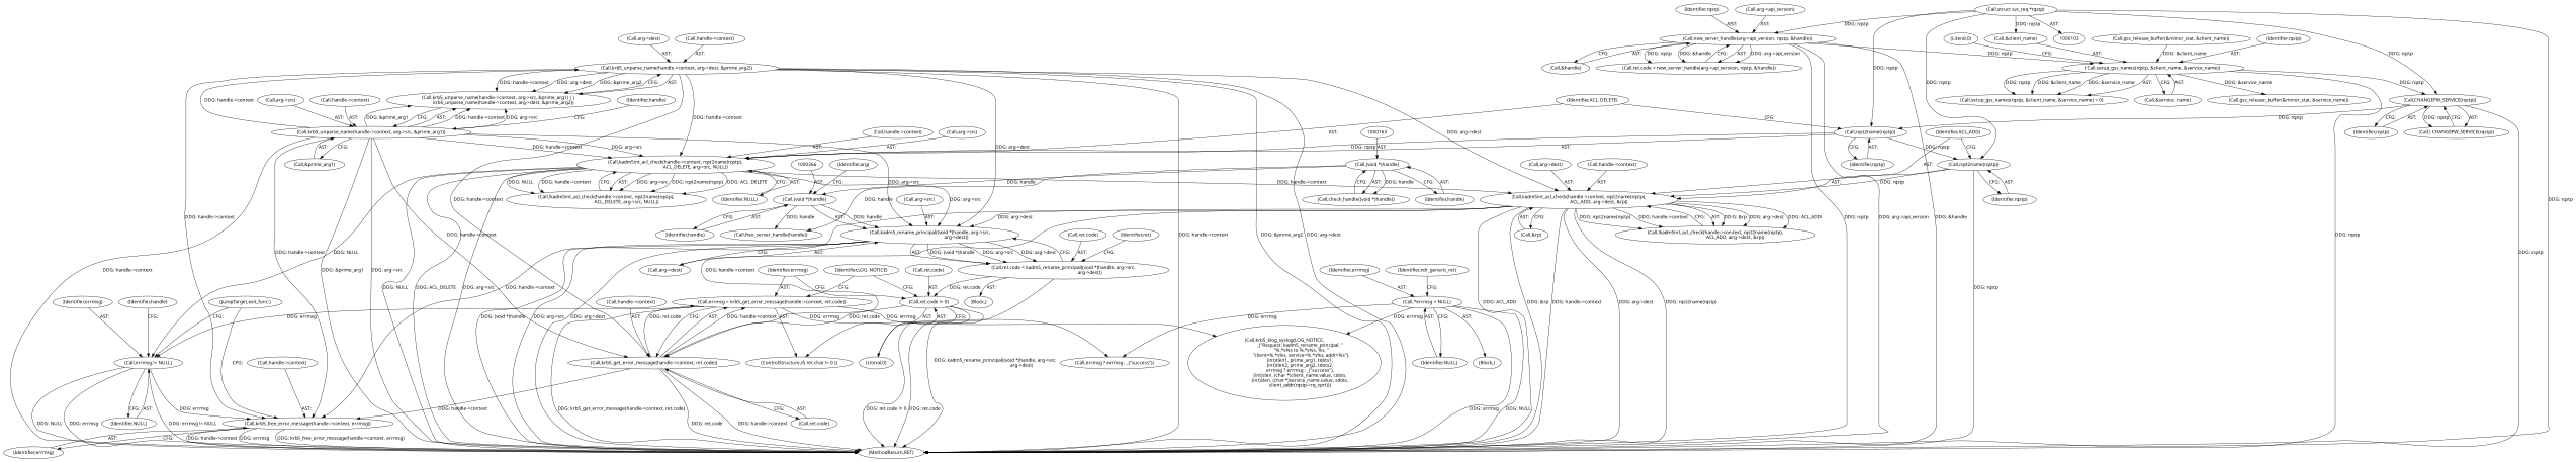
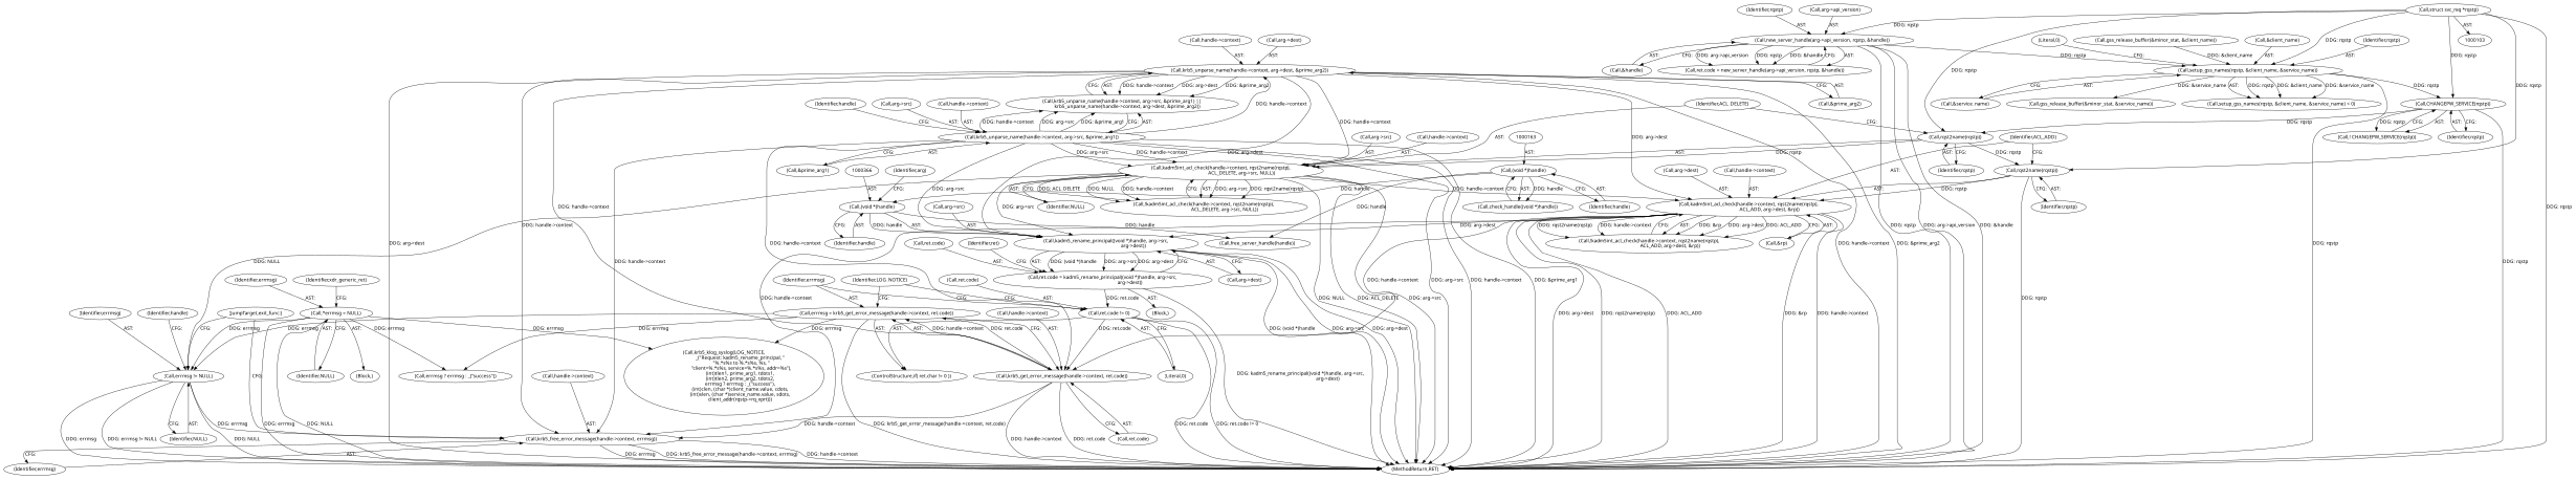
  digraph {
    fontname="Noto Sans"
    node [fontname="Noto Sans"]
    edge [fontname="Noto Sans"]
    n1 [label="(Call,errmsg != NULL)"]
    n2 [label="(Call,krb5_free_error_message(handle->context, errmsg))"]
    n3 [label="(Identifier,NULL)"]
    n4 [label="(MethodReturn,RET)"]
    n5 [label="(Identifier,errmsg)"]
    n6 [label="(Call,*errmsg = NULL)"]
    n7 [label="(Identifier,NULL)"]
    n8 [label="(Call,errmsg ? errmsg : _(\"success\"))"]
    n9 [label="(Block,)"]
    n10 [label="(Call,krb5_klog_syslog(LOG_NOTICE,\n                         _(\"Request: kadm5_rename_principal, \"\n                           \"%.*s%s to %.*s%s, %s, \"\n                           \"client=%.*s%s, service=%.*s%s, addr=%s\"),\n                         (int)tlen1, prime_arg1, tdots1,\n                         (int)tlen2, prime_arg2, tdots2,\n                         errmsg ? errmsg : _(\"success\"),\n                         (int)clen, (char *)client_name.value, cdots,\n                         (int)slen, (char *)service_name.value, sdots,\n                         client_addr(rqstp->rq_xprt)))"]
    n11 [label="(Call,errmsg = krb5_get_error_message(handle->context, ret.code))"]
    n12 [label="(Call,krb5_get_error_message(handle->context, ret.code))"]
    n13 [label="(ControlStructure,if( ret.char != 0 ))"]
    n14 [label="(Call,ret.code)"]
    n15 [label="(Call,krb5_unparse_name(handle->context, arg->dest, &prime_arg2))"]
    n16 [label="(Call,kadm5int_acl_check(handle->context, rqst2name(rqstp),\n                                ACL_ADD, arg->dest, &rp))"]
    n17 [label="(Call,kadm5int_acl_check(handle->context, rqst2name(rqstp),\n                                ACL_DELETE, arg->src, NULL))"]
    n18 [label="(Call,kadm5_rename_principal((void *)handle, arg->src,\n                                          arg->dest))"]
+   n19 [label="(Call,&prime_arg2)"]
    n20 [label="(Call,krb5_unparse_name(handle->context, arg->src, &prime_arg1) ||\n        krb5_unparse_name(handle->context, arg->dest, &prime_arg2))"]
    n21 [label="(Call,!kadm5int_acl_check(handle->context, rqst2name(rqstp),\n                                ACL_ADD, arg->dest, &rp))"]
    n22 [label="(Call,&rp)"]
    n23 [label="(Identifier,NULL)"]
    n24 [label="(Call,!kadm5int_acl_check(handle->context, rqst2name(rqstp),\n                                ACL_DELETE, arg->src, NULL))"]
    n25 [label="(Call,ret.code = kadm5_rename_principal((void *)handle, arg->src,\n                                          arg->dest))"]
    n26 [label="(Call,arg->dest)"]
    n27 [label="(Call,krb5_unparse_name(handle->context, arg->src, &prime_arg1))"]
    n28 [label="(Call,&prime_arg1)"]
    n29 [label="(Call,rqst2name(rqstp))"]
    n30 [label="(Call,rqst2name(rqstp))"]
    n31 [label="(Identifier,rqstp)"]
    n32 [label="(Identifier,rqstp)"]
    n33 [label="(Call,CHANGEPW_SERVICE(rqstp))"]
    n34 [label="(Call,! CHANGEPW_SERVICE(rqstp))"]
    n35 [label="(Identifier,rqstp)"]
    n36 [label="(Call,setup_gss_names(rqstp, &client_name, &service_name))"]
    n37 [label="(Call,&service_name)"]
    n38 [label="(Call,gss_release_buffer(&minor_stat, &service_name))"]
    n39 [label="(Call,setup_gss_names(rqstp, &client_name, &service_name) < 0)"]
    n40 [label="(Call,gss_release_buffer(&minor_stat, &client_name))"]
    n41 [label="(Call,new_server_handle(arg->api_version, rqstp, &handle))"]
    n42 [label="(Call,&handle)"]
    n43 [label="(Call,ret.code = new_server_handle(arg->api_version, rqstp, &handle))"]
    n44 [label="(Call,struct svc_req *rqstp)"]
    1000103
    n46 [label="(Call,ret.code != 0)"]
    n47 [label="(Literal,0)"]
    n48 [label="(Block,)"]
    n49 [label="(Call,(void *)handle)"]
    n50 [label="(Identifier,handle)"]
    n51 [label="(Call,free_server_handle(handle))"]
    n52 [label="(Call,(void *)handle)"]
    n53 [label="(Call,check_handle((void *)handle))"]
    n54 [label="(Identifier,handle)"]
    n55 [label="(Identifier,handle)"]
    n56 [label="(Call,handle->context)"]
    n57 [label="(Call,handle->context)"]
    n58 [label="(Call,handle->context)"]
    n59 [label="(Identifier,handle)"]
    n60 [label="(Call,arg->src)"]
    n61 [label="(Call,arg->dest)"]
    n62 [label="(Identifier,ret)"]
    n63 [label="(Identifier,rqstp)"]
    n64 [label="(Call,ret.code)"]
    n65 [label="(Call,arg->src)"]
    n66 [label="(Call,handle->context)"]
    n67 [label="(JumpTarget,exit_func:)"]
    n68 [label="(Call,arg->api_version)"]
    n69 [label="(Identifier,errmsg)"]
    n70 [label="(Call,handle->context)"]
    n71 [label="(Identifier,xdr_generic_ret)"]
    n72 [label="(Call,arg->src)"]
    n73 [label="(Identifier,errmsg)"]
    n74 [label="(Call,ret.code)"]
    n75 [label="(Call,arg->dest)"]
    n76 [label="(Identifier,arg)"]
    n77 [label="(Call,&client_name)"]
    n78 [label="(Identifier,errmsg)"]
    n79 [label="(Call,handle->context)"]
    n80 [label="(Identifier,ACL_DELETE)"]
    n81 [label="(Identifier,rqstp)"]
    n82 [label="(Identifier,ACL_ADD)"]
    n83 [label="(Identifier,LOG_NOTICE)"]
    n84 [label="(Literal,0)"]
    1000366
    1000163
    n1 -> n2 [label="DDG: errmsg"]
    n1 -> n3 [label="CFG: "]
    n1 -> n4 [label="DDG: errmsg"]
    n1 -> n4 [label="DDG: errmsg != NULL"]
    n1 -> n4 [label="DDG: NULL"]
    n2 -> n4 [label="DDG: errmsg"]
    n2 -> n4 [label="DDG: krb5_free_error_message(handle->context, errmsg)"]
    n2 -> n4 [label="DDG: handle->context"]
    n2 -> n5 [label="CFG: "]
    n3 -> n1 [label="AST: "]
    n5 -> n2 [label="AST: "]
+   n6 -> n1 [label="DDG: errmsg"]
    n6 -> n4 [label="DDG: NULL"]
    n6 -> n4 [label="DDG: errmsg"]
    n6 -> n7 [label="CFG: "]
    n6 -> n8 [label="DDG: errmsg"]
    n6 -> n9 [label="AST: "]
    n6 -> n10 [label="DDG: errmsg"]
    n7 -> n6 [label="AST: "]
    n11 -> n1 [label="DDG: errmsg"]
    n11 -> n4 [label="DDG: krb5_get_error_message(handle->context, ret.code)"]
    n11 -> n8 [label="DDG: errmsg"]
    n11 -> n10 [label="DDG: errmsg"]
    n11 -> n12 [label="CFG: "]
    n11 -> n13 [label="AST: "]
    n12 -> n2 [label="DDG: handle->context"]
    n12 -> n4 [label="DDG: handle->context"]
    n12 -> n4 [label="DDG: ret.code"]
    n12 -> n11 [label="AST: "]
    n12 -> n11 [label="DDG: handle->context"]
    n12 -> n11 [label="DDG: ret.code"]
    n12 -> n14 [label="CFG: "]
    n14 -> n12 [label="AST: "]
    n15 -> n2 [label="DDG: handle->context"]
    n15 -> n4 [label="DDG: handle->context"]
    n15 -> n4 [label="DDG: &prime_arg2"]
    n15 -> n4 [label="DDG: arg->dest"]
    n15 -> n12 [label="DDG: handle->context"]
    n15 -> n16 [label="DDG: arg->dest"]
    n15 -> n17 [label="DDG: handle->context"]
    n15 -> n18 [label="DDG: arg->dest"]
+   n15 -> n19 [label="CFG: "]
    n15 -> n20 [label="AST: "]
    n15 -> n20 [label="DDG: handle->context"]
    n15 -> n20 [label="DDG: arg->dest"]
    n15 -> n20 [label="DDG: &prime_arg2"]
    n16 -> n2 [label="DDG: handle->context"]
    n16 -> n4 [label="DDG: arg->dest"]
    n16 -> n4 [label="DDG: rqst2name(rqstp)"]
    n16 -> n4 [label="DDG: ACL_ADD"]
    n16 -> n4 [label="DDG: &rp"]
    n16 -> n4 [label="DDG: handle->context"]
    n16 -> n12 [label="DDG: handle->context"]
    n16 -> n18 [label="DDG: arg->dest"]
    n16 -> n21 [label="AST: "]
    n16 -> n21 [label="DDG: &rp"]
    n16 -> n21 [label="DDG: arg->dest"]
    n16 -> n21 [label="DDG: ACL_ADD"]
    n16 -> n21 [label="DDG: rqst2name(rqstp)"]
    n16 -> n21 [label="DDG: handle->context"]
    n16 -> n22 [label="CFG: "]
    n17 -> n1 [label="DDG: NULL"]
    n17 -> n4 [label="DDG: NULL"]
    n17 -> n4 [label="DDG: ACL_DELETE"]
    n17 -> n4 [label="DDG: arg->src"]
    n17 -> n16 [label="DDG: handle->context"]
    n17 -> n18 [label="DDG: arg->src"]
    n17 -> n23 [label="CFG: "]
    n17 -> n24 [label="AST: "]
    n17 -> n24 [label="DDG: arg->src"]
    n17 -> n24 [label="DDG: rqst2name(rqstp)"]
    n17 -> n24 [label="DDG: ACL_DELETE"]
    n17 -> n24 [label="DDG: NULL"]
    n17 -> n24 [label="DDG: handle->context"]
    n18 -> n4 [label="DDG: (void *)handle"]
    n18 -> n4 [label="DDG: arg->src"]
    n18 -> n4 [label="DDG: arg->dest"]
    n18 -> n25 [label="AST: "]
    n18 -> n25 [label="DDG: (void *)handle"]
    n18 -> n25 [label="DDG: arg->src"]
    n18 -> n25 [label="DDG: arg->dest"]
    n18 -> n26 [label="CFG: "]
+   n19 -> n15 [label="AST: "]
    n20 -> n15 [label="CFG: "]
    n20 -> n27 [label="CFG: "]
    n21 -> n16 [label="CFG: "]
    n22 -> n16 [label="AST: "]
    n23 -> n17 [label="AST: "]
    n24 -> n17 [label="CFG: "]
    n25 -> n4 [label="DDG: kadm5_rename_principal((void *)handle, arg->src,\n                                          arg->dest)"]
    n25 -> n18 [label="CFG: "]
    n25 -> n46 [label="DDG: ret.code"]
    n25 -> n48 [label="AST: "]
    n26 -> n18 [label="AST: "]
    n27 -> n2 [label="DDG: handle->context"]
    n27 -> n4 [label="DDG: arg->src"]
    n27 -> n4 [label="DDG: handle->context"]
    n27 -> n4 [label="DDG: &prime_arg1"]
    n27 -> n12 [label="DDG: handle->context"]
    n27 -> n15 [label="DDG: handle->context"]
    n27 -> n17 [label="DDG: handle->context"]
    n27 -> n17 [label="DDG: arg->src"]
    n27 -> n18 [label="DDG: arg->src"]
    n27 -> n20 [label="AST: "]
    n27 -> n20 [label="DDG: handle->context"]
    n27 -> n20 [label="DDG: arg->src"]
    n27 -> n20 [label="DDG: &prime_arg1"]
    n27 -> n28 [label="CFG: "]
    n28 -> n27 [label="AST: "]
    n29 -> n17 [label="AST: "]
    n29 -> n17 [label="DDG: rqstp"]
    n29 -> n30 [label="DDG: rqstp"]
    n29 -> n31 [label="CFG: "]
    n30 -> n4 [label="DDG: rqstp"]
    n30 -> n16 [label="AST: "]
    n30 -> n16 [label="DDG: rqstp"]
    n30 -> n32 [label="CFG: "]
    n31 -> n29 [label="AST: "]
    n32 -> n30 [label="AST: "]
    n33 -> n4 [label="DDG: rqstp"]
    n33 -> n29 [label="DDG: rqstp"]
    n33 -> n34 [label="AST: "]
    n33 -> n34 [label="DDG: rqstp"]
    n33 -> n35 [label="CFG: "]
    n34 -> n33 [label="CFG: "]
    n35 -> n33 [label="AST: "]
    n36 -> n4 [label="DDG: rqstp"]
    n36 -> n33 [label="DDG: rqstp"]
    n36 -> n37 [label="CFG: "]
    n36 -> n38 [label="DDG: &service_name"]
    n36 -> n39 [label="AST: "]
    n36 -> n39 [label="DDG: rqstp"]
    n36 -> n39 [label="DDG: &client_name"]
    n36 -> n39 [label="DDG: &service_name"]
    n37 -> n36 [label="AST: "]
    n40 -> n36 [label="DDG: &client_name"]
    n41 -> n4 [label="DDG: rqstp"]
    n41 -> n4 [label="DDG: arg->api_version"]
    n41 -> n4 [label="DDG: &handle"]
    n41 -> n36 [label="DDG: rqstp"]
    n41 -> n42 [label="CFG: "]
    n41 -> n43 [label="AST: "]
    n41 -> n43 [label="DDG: arg->api_version"]
    n41 -> n43 [label="DDG: rqstp"]
    n41 -> n43 [label="DDG: &handle"]
    n42 -> n41 [label="AST: "]
    n43 -> n41 [label="CFG: "]
    n44 -> n4 [label="DDG: rqstp"]
    n44 -> n29 [label="DDG: rqstp"]
    n44 -> n30 [label="DDG: rqstp"]
    n44 -> n33 [label="DDG: rqstp"]
-   n44 -> n77 [label="DDG: rqstp"]
+   n44 -> n36 [label="DDG: rqstp"]
    n44 -> n41 [label="DDG: rqstp"]
    n44 -> 1000103 [label="AST: "]
    n46 -> n4 [label="DDG: ret.code"]
    n46 -> n4 [label="DDG: ret.code != 0"]
    n46 -> n12 [label="DDG: ret.code"]
    n46 -> n13 [label="AST: "]
    n46 -> n47 [label="CFG: "]
    n47 -> n46 [label="AST: "]
    n49 -> n18 [label="AST: "]
    n49 -> n18 [label="DDG: handle"]
    n49 -> n50 [label="CFG: "]
    n49 -> n51 [label="DDG: handle"]
    n50 -> n49 [label="AST: "]
    n52 -> n49 [label="DDG: handle"]
    n52 -> n51 [label="DDG: handle"]
    n52 -> n53 [label="AST: "]
    n52 -> n53 [label="DDG: handle"]
    n52 -> n54 [label="CFG: "]
    n53 -> n52 [label="CFG: "]
    n54 -> n52 [label="AST: "]
    n55 -> n27 [label="CFG: "]
    n56 -> n2 [label="AST: "]
    n57 -> n15 [label="AST: "]
    n58 -> n17 [label="AST: "]
    n59 -> n1 [label="CFG: "]
    n60 -> n27 [label="AST: "]
    n61 -> n16 [label="AST: "]
    n62 -> n25 [label="CFG: "]
    n63 -> n41 [label="AST: "]
    n64 -> n25 [label="AST: "]
    n65 -> n18 [label="AST: "]
    n66 -> n16 [label="AST: "]
    n67 -> n1 [label="CFG: "]
    n67 -> n2 [label="CFG: "]
    n68 -> n41 [label="AST: "]
    n69 -> n1 [label="AST: "]
    n70 -> n12 [label="AST: "]
    n71 -> n6 [label="CFG: "]
    n72 -> n17 [label="AST: "]
    n73 -> n6 [label="AST: "]
    n74 -> n46 [label="AST: "]
    n75 -> n15 [label="AST: "]
    n76 -> n49 [label="CFG: "]
    n77 -> n36 [label="AST: "]
    n78 -> n11 [label="AST: "]
    n78 -> n46 [label="CFG: "]
    n79 -> n27 [label="AST: "]
    n80 -> n17 [label="AST: "]
    n80 -> n29 [label="CFG: "]
    n81 -> n36 [label="AST: "]
    n82 -> n16 [label="AST: "]
    n82 -> n30 [label="CFG: "]
    n83 -> n11 [label="CFG: "]
    n83 -> n46 [label="CFG: "]
    n84 -> n36 [label="CFG: "]
    1000366 -> n49 [label="AST: "]
    1000163 -> n52 [label="AST: "]
  }
